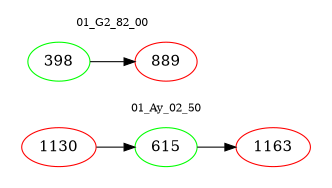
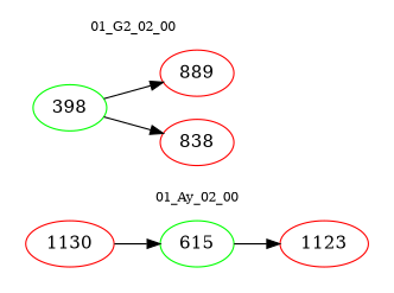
  digraph {
    rankdir=LR
    node [color=red]
    edge [color=black]
    n1 [color=green label=615]
-   n2 [label=1163]
+   n2 [label=1123]
    n3 [label=1130]
    n4 [color=green label=398]
+   n5 [label=838]
    n6 [label=889]
    subgraph cluster_1 {
      color=white
      fontsize=10
-     label="01_Ay_02_50"
+     label="01_Ay_02_00"
      n1
      n2
      n3
    }
    subgraph cluster_2 {
      color=white
      fontsize=10
-     label="01_G2_82_00"
+     label="01_G2_02_00"
      n4
+     n5
      n6
    }
    n1 -> n2
    n3 -> n1
+   n4 -> n5
    n4 -> n6
  }
